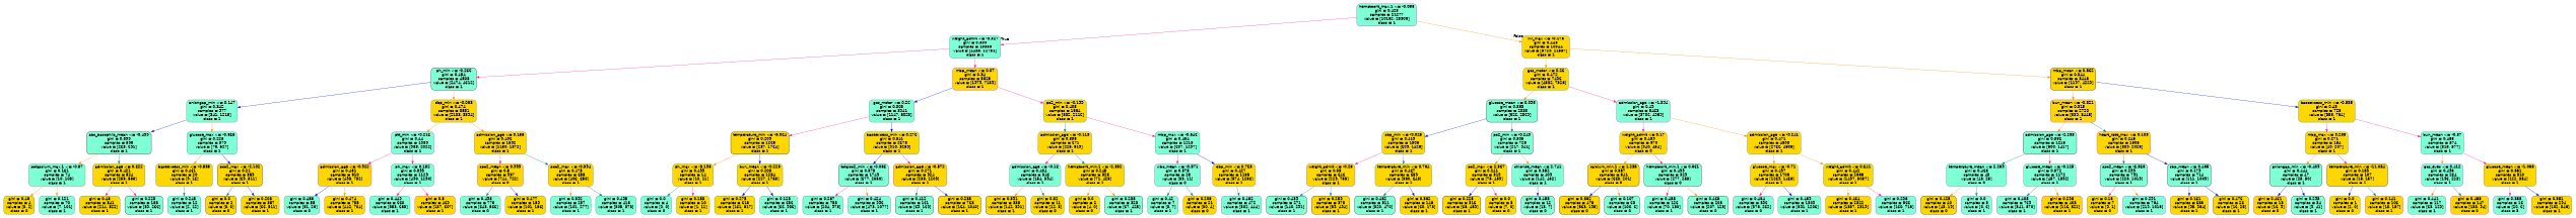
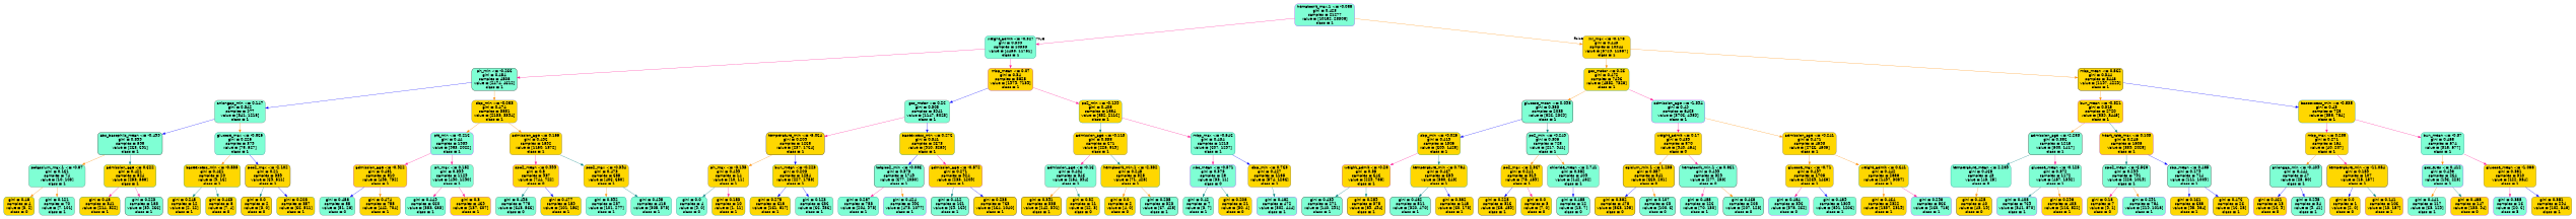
  digraph {
    node [color=teal fillcolor=gold fontname=helvetica shape=box style="filled, rounded"]
    edge [color=darkorange fontname=helvetica]
    n1 [color=purple fillcolor=aquamarine label="hematocrit_max.1 <= -0.088\ngini = 0.423\nsamples = 21277\nvalue = [10182, 23308]\nclass = 1"]
    n2 [fillcolor=aquamarine label="weight_admit <= -0.327\ngini = 0.399\nsamples = 10333\nvalue = [4453, 11751]\nclass = 1"]
    n3 [color=gray40 label="inr_max <= -0.178\ngini = 0.443\nsamples = 10944\nvalue = [5729, 11557]\nclass = 1"]
    n4 [color=black fillcolor=aquamarine label="ph_min <= -0.266\ngini = 0.454\nsamples = 4508\nvalue = [2474, 4612]\nclass = 1"]
    n5 [color=purple label="mbp_mean <= 0.07\ngini = 0.34\nsamples = 5825\nvalue = [1979, 7139]\nclass = 1"]
    n6 [label="gcs_motor <= 0.26\ngini = 0.472\nsamples = 7496\nvalue = [4532, 7328]\nclass = 1"]
    n7 [color=black label="mbp_mean <= 0.562\ngini = 0.344\nsamples = 3448\nvalue = [1197, 4229]\nclass = 1"]
    n8 [color=gray40 fillcolor=aquamarine label="aniongap_min <= 0.147\ngini = 0.342\nsamples = 977\nvalue = [341, 1218]\nclass = 1"]
    n9 [color=gray40 label="dbp_min <= -0.083\ngini = 0.474\nsamples = 3531\nvalue = [2133, 3394]\nclass = 1"]
    n10 [color=gray40 fillcolor=aquamarine label="gcs_motor <= 0.26\ngini = 0.303\nsamples = 3941\nvalue = [1147, 5023]\nclass = 1"]
    n11 [label="po2_min <= -0.199\ngini = 0.405\nsamples = 1884\nvalue = [832, 2116]\nclass = 1"]
    n12 [color=black fillcolor=aquamarine label="abs_basophils_mean <= -0.499\ngini = 0.399\nsamples = 598\nvalue = [263, 691]\nclass = 1"]
    n13 [fillcolor=aquamarine label="glucose_max <= -0.865\ngini = 0.225\nsamples = 379\nvalue = [78, 527]\nclass = 1"]
    n14 [color=purple fillcolor=aquamarine label="ptt_min <= -0.216\ngini = 0.44\nsamples = 1939\nvalue = [983, 2022]\nclass = 1"]
    n15 [color=gray40 label="admission_age <= 0.155\ngini = 0.496\nsamples = 1592\nvalue = [1150, 1372]\nclass = 1"]
    n16 [color=gray40 fillcolor=aquamarine label="potassium_max.1 <= -0.87\ngini = 0.161\nsamples = 74\nvalue = [10, 103]\nclass = 1"]
    n17 [label="admission_age <= 0.622\ngini = 0.421\nsamples = 524\nvalue = [253, 588]\nclass = 1"]
    n18 [label="baseexcess_min <= -0.535\ngini = 0.461\nsamples = 20\nvalue = [9, 16]\nclass = 1"]
    n19 [color=black label="pco2_max <= -2.102\ngini = 0.21\nsamples = 359\nvalue = [69, 511]\nclass = 1"]
    n20 [label="gini = 0.48\nsamples = 4\nvalue = [3, 2]\nclass = 0"]
    n21 [color=gray40 fillcolor=aquamarine label="gini = 0.121\nsamples = 70\nvalue = [7, 101]\nclass = 1"]
    n22 [label="gini = 0.48\nsamples = 341\nvalue = [214, 322]\nclass = 1"]
    n23 [color=black fillcolor=aquamarine label="gini = 0.223\nsamples = 183\nvalue = [39, 266]\nclass = 1"]
-   n24 [fillcolor=aquamarine label="gini = 0.245\nsamples = 12\nvalue = [2, 12]\nclass = 1"]
+   n24 [label="gini = 0.245\nsamples = 12\nvalue = [2, 12]\nclass = 1"]
+   n25 [label="gini = 0.463\nsamples = 8\nvalue = [7, 4]\nclass = 0"]
    n26 [color=black label="gini = 0.0\nsamples = 2\nvalue = [3, 0]\nclass = 0"]
    n27 [label="gini = 0.203\nsamples = 357\nvalue = [66, 511]\nclass = 1"]
    n28 [color=purple label="admission_age <= -0.922\ngini = 0.481\nsamples = 810\nvalue = [493, 732]\nclass = 1"]
    n29 [color=gray40 fillcolor=aquamarine label="ph_max <= 0.152\ngini = 0.399\nsamples = 1129\nvalue = [490, 1290]\nclass = 1"]
    n30 [color=purple label="spo2_mean <= 0.999\ngini = 0.5\nsamples = 937\nvalue = [744, 722]\nclass = 0"]
    n31 [color=gray40 label="pco2_max <= -0.394\ngini = 0.473\nsamples = 655\nvalue = [406, 650]\nclass = 1"]
    n32 [color=gray40 fillcolor=aquamarine label="gini = 0.458\nsamples = 55\nvalue = [51, 28]\nclass = 0"]
    n33 [color=gray40 label="gini = 0.474\nsamples = 755\nvalue = [442, 704]\nclass = 1"]
    n34 [fillcolor=aquamarine label="gini = 0.449\nsamples = 660\nvalue = [353, 683]\nclass = 1"]
    n35 [color=purple label="gini = 0.3\nsamples = 469\nvalue = [137, 607]\nclass = 1"]
    n36 [color=gray40 fillcolor=aquamarine label="gini = 0.498\nsamples = 778\nvalue = [643, 566]\nclass = 0"]
    n37 [label="gini = 0.477\nsamples = 159\nvalue = [101, 156]\nclass = 1"]
    n38 [fillcolor=aquamarine label="gini = 0.392\nsamples = 237\nvalue = [101, 277]\nclass = 1"]
    n39 [fillcolor=aquamarine label="gini = 0.495\nsamples = 418\nvalue = [305, 373]\nclass = 1"]
    n40 [color=black label="temperature_min <= -5.064\ngini = 0.209\nsamples = 1268\nvalue = [237, 1764]\nclass = 1"]
    n41 [label="baseexcess_min <= 0.276\ngini = 0.341\nsamples = 2673\nvalue = [910, 3259]\nclass = 1"]
    n42 [color=gray40 label="admission_age <= -0.113\ngini = 0.338\nsamples = 671\nvalue = [225, 819]\nclass = 1"]
    n43 [fillcolor=aquamarine label="mbp_max <= -0.546\ngini = 0.434\nsamples = 1213\nvalue = [607, 1297]\nclass = 1"]
    n44 [color=gray40 label="ph_max <= -3.195\ngini = 0.499\nsamples = 14\nvalue = [10, 11]\nclass = 1"]
    n45 [label="bun_mean <= -0.223\ngini = 0.203\nsamples = 1254\nvalue = [227, 1753]\nclass = 1"]
    n46 [color=black fillcolor=aquamarine label="totalco2_min <= -0.086\ngini = 0.373\nsamples = 1749\nvalue = [677, 2050]\nclass = 1"]
    n47 [color=purple label="admission_age <= -0.572\ngini = 0.271\nsamples = 924\nvalue = [233, 1209]\nclass = 1"]
    n48 [fillcolor=aquamarine label="gini = 0.0\nsamples = 4\nvalue = [9, 0]\nclass = 0"]
    n49 [label="gini = 0.153\nsamples = 10\nvalue = [1, 11]\nclass = 1"]
    n50 [label="gini = 0.275\nsamples = 618\nvalue = [161, 817]\nclass = 1"]
    n51 [color=gray40 fillcolor=aquamarine label="gini = 0.123\nsamples = 636\nvalue = [66, 936]\nclass = 1"]
    n52 [fillcolor=aquamarine label="gini = 0.287\nsamples = 753\nvalue = [204, 973]\nclass = 1"]
    n53 [color=purple fillcolor=aquamarine label="gini = 0.424\nsamples = 996\nvalue = [473, 1077]\nclass = 1"]
    n54 [color=black fillcolor=aquamarine label="gini = 0.412\nsamples = 161\nvalue = [69, 169]\nclass = 1"]
    n55 [color=black label="gini = 0.235\nsamples = 763\nvalue = [164, 1040]\nclass = 1"]
    n56 [color=gray40 fillcolor=aquamarine label="admission_age <= -0.16\ngini = 0.404\nsamples = 346\nvalue = [154, 394]\nclass = 1"]
    n57 [label="hematocrit_min.1 <= -2.332\ngini = 0.245\nsamples = 325\nvalue = [71, 425]\nclass = 1"]
    n58 [color=purple fillcolor=aquamarine label="wbc_mean <= -0.571\ngini = 0.375\nsamples = 28\nvalue = [33, 11]\nclass = 0"]
    n59 [color=gray40 label="dbp_min <= 0.763\ngini = 0.427\nsamples = 1185\nvalue = [574, 1286]\nclass = 1"]
    n60 [color=black label="gini = 0.391\nsamples = 335\nvalue = [142, 391]\nclass = 1"]
    n61 [label="gini = 0.32\nsamples = 11\nvalue = [12, 3]\nclass = 0"]
    n62 [label="gini = 0.0\nsamples = 2\nvalue = [4, 0]\nclass = 0"]
    n63 [color=black fillcolor=aquamarine label="gini = 0.235\nsamples = 323\nvalue = [67, 425]\nclass = 1"]
    n64 [color=gray40 fillcolor=aquamarine label="gini = 0.42\nsamples = 7\nvalue = [3, 7]\nclass = 1"]
    n65 [color=gray40 label="gini = 0.208\nsamples = 21\nvalue = [30, 4]\nclass = 0"]
    n66 [color=purple fillcolor=aquamarine label="gini = 0.482\nsamples = 472\nvalue = [302, 444]\nclass = 1"]
    n67 [color=black fillcolor=aquamarine label="glucose_mean <= 0.098\ngini = 0.383\nsamples = 2033\nvalue = [826, 2369]\nclass = 1"]
    n68 [color=purple fillcolor=aquamarine label="admission_age <= -1.394\ngini = 0.49\nsamples = 5463\nvalue = [3706, 4959]\nclass = 1"]
    n69 [color=purple label="bun_mean <= -0.321\ngini = 0.315\nsamples = 2720\nvalue = [839, 3445]\nclass = 1"]
    n70 [label="baseexcess_min <= -0.535\ngini = 0.43\nsamples = 728\nvalue = [358, 784]\nclass = 1"]
    n71 [label="sbp_min <= -0.025\ngini = 0.419\nsamples = 1305\nvalue = [609, 1428]\nclass = 1"]
    n72 [color=black fillcolor=aquamarine label="po2_min <= -0.249\ngini = 0.305\nsamples = 728\nvalue = [217, 941]\nclass = 1"]
    n73 [color=gray40 label="weight_admit <= 0.17\ngini = 0.439\nsamples = 870\nvalue = [940, 454]\nclass = 0"]
    n74 [color=gray40 label="admission_age <= -0.241\ngini = 0.471\nsamples = 4593\nvalue = [2766, 4505]\nclass = 1"]
    n75 [color=purple label="weight_admit <= -0.28\ngini = 0.35\nsamples = 646\nvalue = [229, 785]\nclass = 1"]
    n76 [label="temperature_min <= 0.784\ngini = 0.467\nsamples = 659\nvalue = [380, 643]\nclass = 1"]
    n77 [color=gray40 label="po2_max <= 2.367\ngini = 0.241\nsamples = 319\nvalue = [75, 459]\nclass = 1"]
    n78 [color=gray40 fillcolor=aquamarine label="chloride_mean <= 2.741\ngini = 0.352\nsamples = 409\nvalue = [142, 482]\nclass = 1"]
    n79 [color=black fillcolor=aquamarine label="gini = 0.439\nsamples = 271\nvalue = [140, 291]\nclass = 1"]
    n80 [color=black label="gini = 0.259\nsamples = 375\nvalue = [89, 494]\nclass = 1"]
    n81 [color=black fillcolor=aquamarine label="gini = 0.482\nsamples = 511\nvalue = [320, 470]\nclass = 1"]
    n82 [color=gray40 label="gini = 0.382\nsamples = 148\nvalue = [60, 173]\nclass = 1"]
    n83 [color=black label="gini = 0.225\nsamples = 316\nvalue = [68, 459]\nclass = 1"]
    n84 [label="gini = 0.0\nsamples = 3\nvalue = [7, 0]\nclass = 0"]
    n85 [color=black fillcolor=aquamarine label="gini = 0.455\nsamples = 12\nvalue = [13, 7]\nclass = 0"]
    n86 [color=black label="calcium_min.1 <= 1.235\ngini = 0.357\nsamples = 541\nvalue = [663, 201]\nclass = 0"]
    n87 [color=black fillcolor=aquamarine label="hematocrit_min.1 <= 0.861\ngini = 0.499\nsamples = 329\nvalue = [277, 253]\nclass = 0"]
    n88 [color=gray40 label="glucose_max <= -0.71\ngini = 0.497\nsamples = 1705\nvalue = [1269, 1468]\nclass = 1"]
    n89 [label="weight_admit <= 0.641\ngini = 0.442\nsamples = 2888\nvalue = [1497, 3037]\nclass = 1"]
    n90 [color=black label="gini = 0.382\nsamples = 478\nvalue = [563, 195]\nclass = 0"]
    n91 [color=black fillcolor=aquamarine label="gini = 0.107\nsamples = 63\nvalue = [100, 6]\nclass = 0"]
    n92 [fillcolor=aquamarine label="gini = 0.455\nsamples = 126\nvalue = [70, 130]\nclass = 1"]
    n93 [color=black fillcolor=aquamarine label="gini = 0.468\nsamples = 203\nvalue = [207, 123]\nclass = 0"]
    n94 [color=purple fillcolor=aquamarine label="gini = 0.484\nsamples = 396\nvalue = [378, 262]\nclass = 0"]
    n95 [color=gray40 fillcolor=aquamarine label="gini = 0.489\nsamples = 1309\nvalue = [891, 1206]\nclass = 1"]
    n96 [color=gray40 label="gini = 0.464\nsamples = 2322\nvalue = [1337, 2319]\nclass = 1"]
    n97 [color=purple fillcolor=aquamarine label="gini = 0.298\nsamples = 566\nvalue = [160, 718]\nclass = 1"]
    n98 [color=black fillcolor=aquamarine label="admission_age <= -2.283\ngini = 0.386\nsamples = 1215\nvalue = [500, 1417]\nclass = 1"]
    n99 [color=purple label="heart_rate_max <= 0.103\ngini = 0.245\nsamples = 1505\nvalue = [339, 2028]\nclass = 1"]
    n100 [color=gray40 label="mbp_max <= 0.238\ngini = 0.271\nsamples = 154\nvalue = [40, 207]\nclass = 1"]
    n101 [fillcolor=aquamarine label="bun_mean <= -0.37\ngini = 0.458\nsamples = 574\nvalue = [318, 577]\nclass = 1"]
    n102 [fillcolor=aquamarine label="temperature_mean <= 2.289\ngini = 0.465\nsamples = 43\nvalue = [43, 25]\nclass = 0"]
    n103 [color=gray40 fillcolor=aquamarine label="glucose_mean <= -0.125\ngini = 0.372\nsamples = 1172\nvalue = [457, 1392]\nclass = 1"]
    n104 [color=black fillcolor=aquamarine label="spo2_mean <= -6.568\ngini = 0.299\nsamples = 791\nvalue = [228, 1019]\nclass = 1"]
    n105 [color=black fillcolor=aquamarine label="sbp_mean <= 0.485\ngini = 0.179\nsamples = 714\nvalue = [111, 1009]\nclass = 1"]
    n106 [color=black label="gini = 0.425\nsamples = 40\nvalue = [43, 19]\nclass = 0"]
-   n107 [color=purple fillcolor=aquamarine label="gini = 0.0\nsamples = 3\nvalue = [0, 6]\nclass = 1"]
    n108 [color=purple fillcolor=aquamarine label="gini = 0.405\nsamples = 769\nvalue = [341, 870]\nclass = 1"]
    n109 [color=purple label="gini = 0.298\nsamples = 403\nvalue = [116, 522]\nclass = 1"]
    n110 [label="gini = 0.18\nsamples = 7\nvalue = [9, 1]\nclass = 0"]
    n111 [color=purple fillcolor=aquamarine label="gini = 0.291\nsamples = 784\nvalue = [219, 1018]\nclass = 1"]
    n112 [color=gray40 label="gini = 0.161\nsamples = 688\nvalue = [95, 984]\nclass = 1"]
    n113 [color=black label="gini = 0.476\nsamples = 26\nvalue = [16, 25]\nclass = 1"]
    n114 [color=black fillcolor=aquamarine label="aniongap_min <= -0.409\ngini = 0.444\nsamples = 47\nvalue = [25, 50]\nclass = 1"]
    n115 [color=black label="temperature_min <= -11.054\ngini = 0.159\nsamples = 107\nvalue = [15, 157]\nclass = 1"]
    n116 [color=purple fillcolor=aquamarine label="gcs_eyes <= 0.412\ngini = 0.498\nsamples = 264\nvalue = [196, 223]\nclass = 1"]
    n117 [color=gray40 label="glucose_mean <= -1.088\ngini = 0.381\nsamples = 310\nvalue = [122, 354]\nclass = 1"]
    n118 [color=purple label="gini = 0.461\nsamples = 13\nvalue = [16, 9]\nclass = 0"]
    n119 [color=black fillcolor=aquamarine label="gini = 0.295\nsamples = 34\nvalue = [9, 41]\nclass = 1"]
    n120 [color=gray40 label="gini = 0.0\nsamples = 1\nvalue = [2, 0]\nclass = 0"]
    n121 [color=purple label="gini = 0.141\nsamples = 106\nvalue = [13, 157]\nclass = 1"]
    n122 [color=gray40 fillcolor=aquamarine label="gini = 0.441\nsamples = 117\nvalue = [63, 129]\nclass = 1"]
    n123 [color=purple label="gini = 0.485\nsamples = 147\nvalue = [133, 94]\nclass = 0"]
    n124 [color=purple fillcolor=aquamarine label="gini = 0.355\nsamples = 16\nvalue = [20, 6]\nclass = 3"]
    n125 [color=gray40 label="gini = 0.351\nsamples = 294\nvalue = [102, 348]\nclass = 1"]
    n1 -> n2 [color=deeppink headlabel=True labelangle=45 labeldistance=2.5]
    n1 -> n3 [headlabel=False labelangle=-45 labeldistance=2.5]
    n2 -> n4 [color=deeppink]
    n2 -> n5 [color=deeppink]
    n3 -> n6
    n3 -> n7
    n4 -> n8 [color=blue]
    n4 -> n9
    n5 -> n10 [color=blue]
    n5 -> n11 [color=deeppink]
    n6 -> n67
    n6 -> n68 [color=deeppink]
    n7 -> n69
    n7 -> n70 [color=blue]
    n8 -> n12 [color=blue]
    n8 -> n13
    n9 -> n14
    n9 -> n15
    n10 -> n40 [color=deeppink]
    n10 -> n41 [color=blue]
    n11 -> n42 [color=teal]
    n11 -> n43 [color=deeppink]
    n12 -> n16
    n12 -> n17 [color=teal]
    n13 -> n18
    n13 -> n19 [color=blue]
    n14 -> n28 [color=deeppink]
    n14 -> n29 [color=deeppink]
    n15 -> n30 [color=deeppink]
    n15 -> n31 [color=teal]
    n16 -> n20
    n16 -> n21
    n17 -> n22 [color=deeppink]
    n17 -> n23 [color=deeppink]
    n18 -> n24 [color=teal]
+   n18 -> n25 [color=teal]
    n19 -> n26 [color=teal]
    n19 -> n27 [color=blue]
    n28 -> n32 [color=blue]
    n28 -> n33
    n29 -> n34 [color=deeppink]
    n29 -> n35 [color=deeppink]
    n30 -> n36 [color=teal]
    n30 -> n37 [color=blue]
    n31 -> n38
    n31 -> n39 [color=teal]
    n40 -> n44
    n40 -> n45 [color=blue]
    n41 -> n46 [color=blue]
    n41 -> n47 [color=deeppink]
    n42 -> n56 [color=deeppink]
    n42 -> n57 [color=teal]
    n43 -> n58 [color=deeppink]
    n43 -> n59 [color=blue]
    n44 -> n48 [color=teal]
    n44 -> n49 [color=deeppink]
    n45 -> n50 [color=blue]
    n45 -> n51 [color=blue]
    n46 -> n52 [color=deeppink]
    n46 -> n53
    n47 -> n54 [color=teal]
    n47 -> n55 [color=blue]
    n56 -> n60
    n56 -> n61 [color=teal]
    n57 -> n62
    n57 -> n63
    n58 -> n64 [color=teal]
    n58 -> n65 [color=teal]
    n59 -> n66 [color=teal]
    n67 -> n71 [color=blue]
    n67 -> n72 [color=teal]
    n68 -> n73 [color=deeppink]
    n68 -> n74
    n69 -> n98
    n69 -> n99 [color=teal]
    n70 -> n100 [color=deeppink]
    n70 -> n101 [color=deeppink]
    n71 -> n75 [color=deeppink]
    n71 -> n76 [color=teal]
    n72 -> n77
    n72 -> n78
    n73 -> n86
    n73 -> n87 [color=deeppink]
    n74 -> n88
    n74 -> n89
    n75 -> n79 [color=teal]
    n75 -> n80 [color=teal]
    n76 -> n81 [color=teal]
    n76 -> n82 [color=blue]
    n77 -> n83 [color=blue]
    n77 -> n84 [color=deeppink]
    n78 -> n85 [color=blue]
    n86 -> n90 [color=blue]
    n86 -> n91
    n87 -> n92 [color=deeppink]
    n87 -> n93
    n88 -> n94 [color=deeppink]
    n88 -> n95 [color=blue]
    n89 -> n96
    n89 -> n97 [color=deeppink]
    n98 -> n102 [color=teal]
    n98 -> n103 [color=deeppink]
    n99 -> n104 [color=teal]
    n99 -> n105 [color=blue]
    n100 -> n114
    n100 -> n115 [color=deeppink]
    n101 -> n116
    n101 -> n117 [color=deeppink]
    n102 -> n106
-   n102 -> n107 [color=teal]
    n103 -> n108 [color=teal]
    n103 -> n109
    n104 -> n110 [color=deeppink]
    n104 -> n111
    n105 -> n112 [color=blue]
    n105 -> n113 [color=blue]
    n114 -> n118 [color=blue]
    n114 -> n119 [color=blue]
    n115 -> n120 [color=blue]
    n115 -> n121 [color=teal]
    n116 -> n122
    n116 -> n123 [color=teal]
    n117 -> n124 [color=deeppink]
    n117 -> n125 [color=blue]
  }
